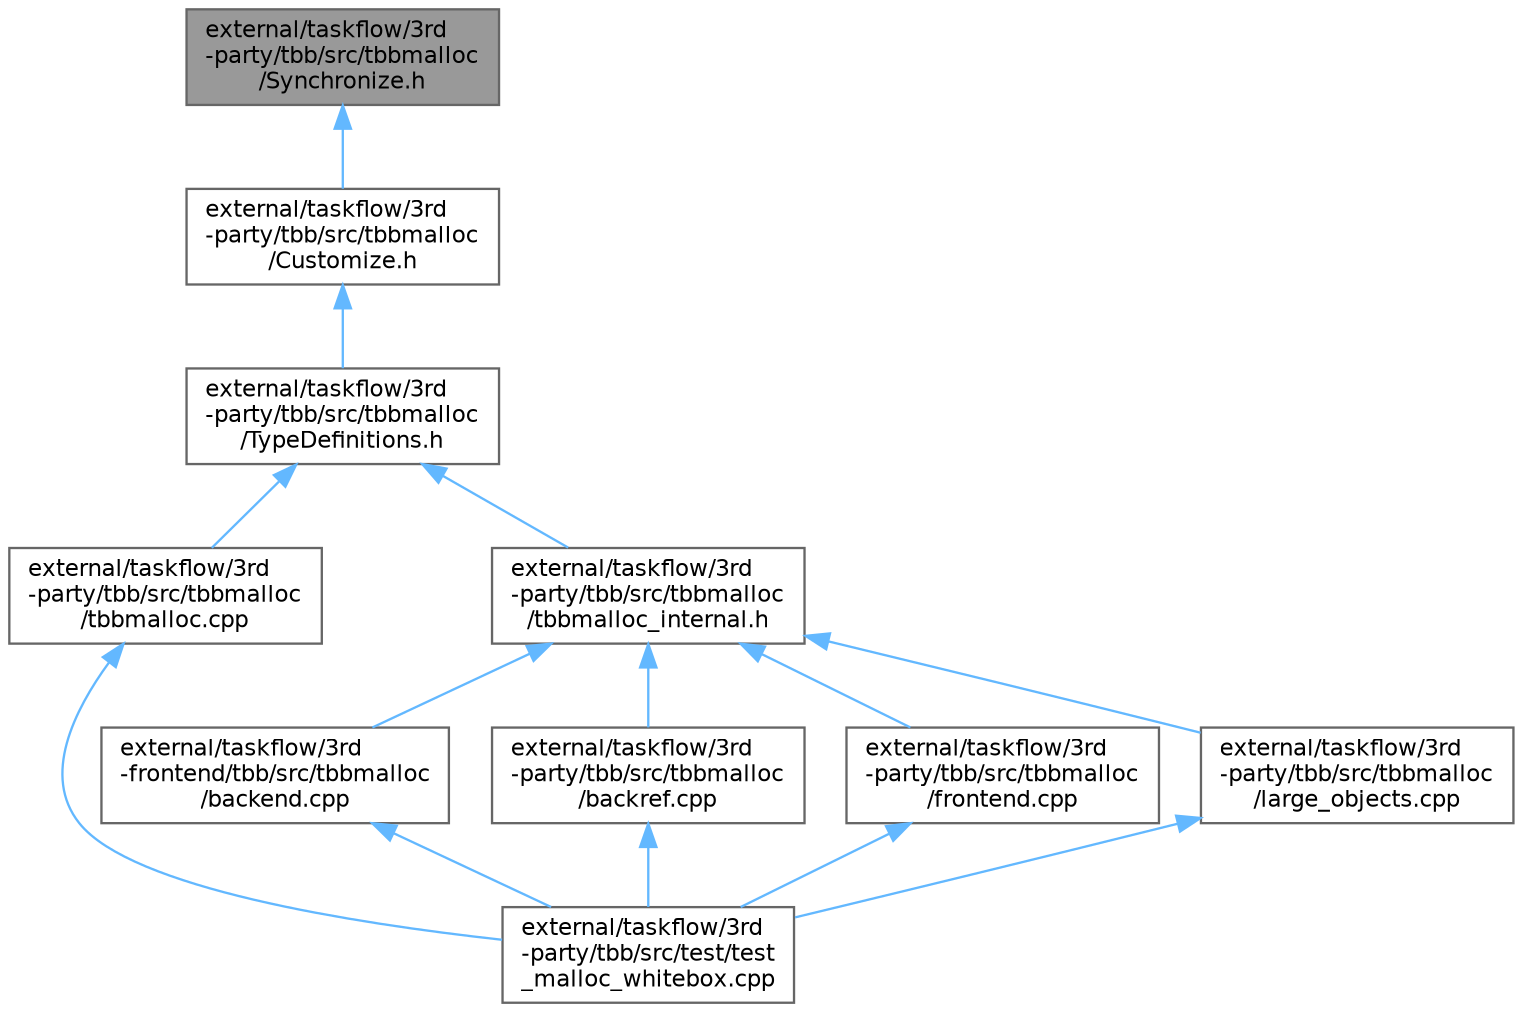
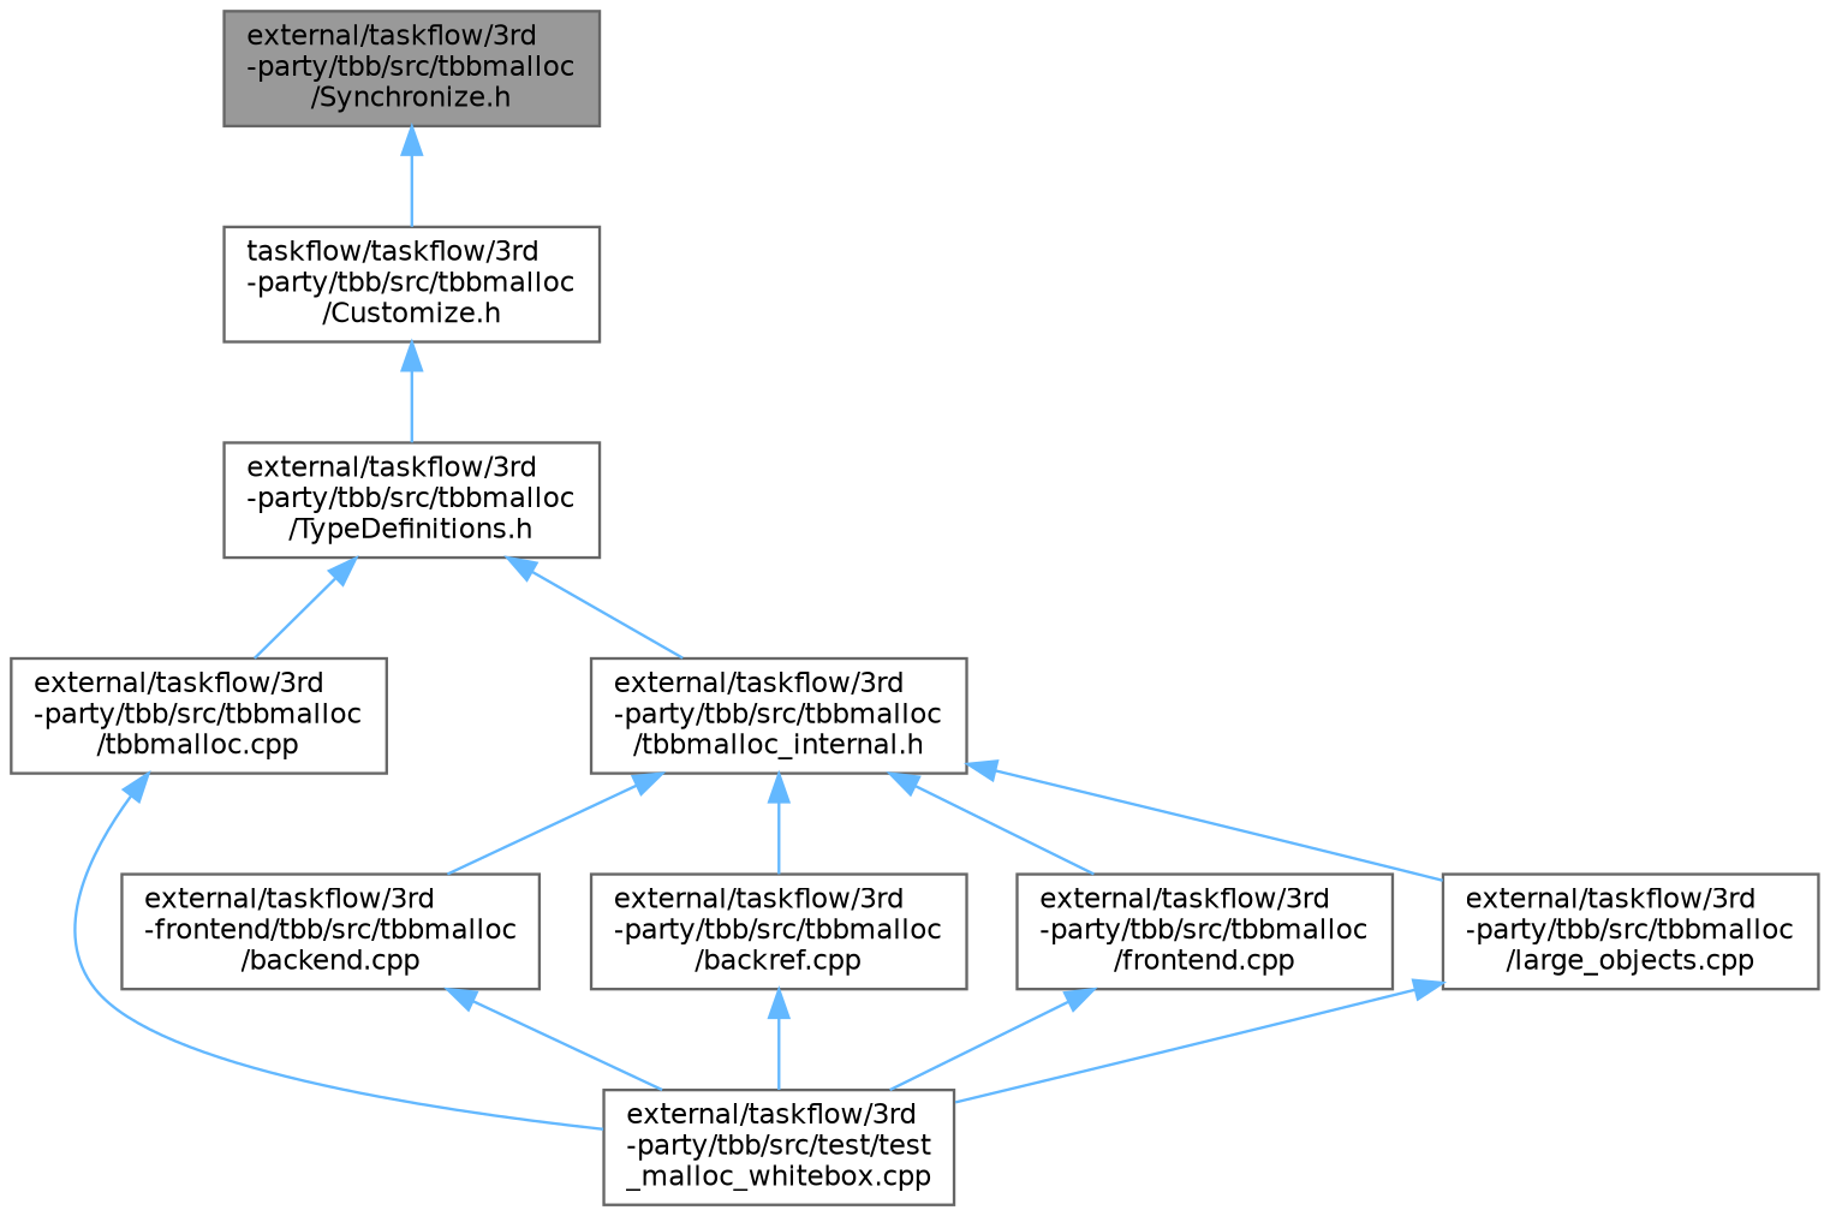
  digraph {
    node [color=grey40 fillcolor=white fontname=Helvetica fontsize=10 shape=box style=filled]
    edge [color=steelblue1 dir=back fontname=Helvetica fontsize=10 labelfontname=Helvetica labelfontsize=10 style=solid]
    n1 [color=gray40 fillcolor=grey60 fontcolor=black height=0.2 label="external/taskflow/3rd\l-party/tbb/src/tbbmalloc\l/Synchronize.h" width=0.4]
-   n2 [height=0.2 label="external/taskflow/3rd\l-party/tbb/src/tbbmalloc\l/Customize.h" width=0.4]
+   n2 [height=0.2 label="taskflow/taskflow/3rd\l-party/tbb/src/tbbmalloc\l/Customize.h" width=0.4]
    n3 [height=0.2 label="external/taskflow/3rd\l-party/tbb/src/tbbmalloc\l/TypeDefinitions.h" width=0.4]
    n4 [height=0.2 label="external/taskflow/3rd\l-party/tbb/src/tbbmalloc\l/tbbmalloc.cpp" width=0.4]
    n5 [height=0.2 label="external/taskflow/3rd\l-party/tbb/src/tbbmalloc\l/tbbmalloc_internal.h" width=0.4]
    n6 [height=0.2 label="external/taskflow/3rd\l-party/tbb/src/test/test\l_malloc_whitebox.cpp" width=0.4]
    n7 [height=0.2 label="external/taskflow/3rd\l-frontend/tbb/src/tbbmalloc\l/backend.cpp" width=0.4]
    n8 [height=0.2 label="external/taskflow/3rd\l-party/tbb/src/tbbmalloc\l/backref.cpp" width=0.4]
    n9 [height=0.2 label="external/taskflow/3rd\l-party/tbb/src/tbbmalloc\l/frontend.cpp" width=0.4]
    n10 [height=0.2 label="external/taskflow/3rd\l-party/tbb/src/tbbmalloc\l/large_objects.cpp" width=0.4]
    n1 -> n2
    n2 -> n3
    n3 -> n4
    n3 -> n5
    n4 -> n6
    n5 -> n7
    n5 -> n8
    n5 -> n9
    n5 -> n10
    n7 -> n6
    n8 -> n6
    n9 -> n6
    n10 -> n6
  }
